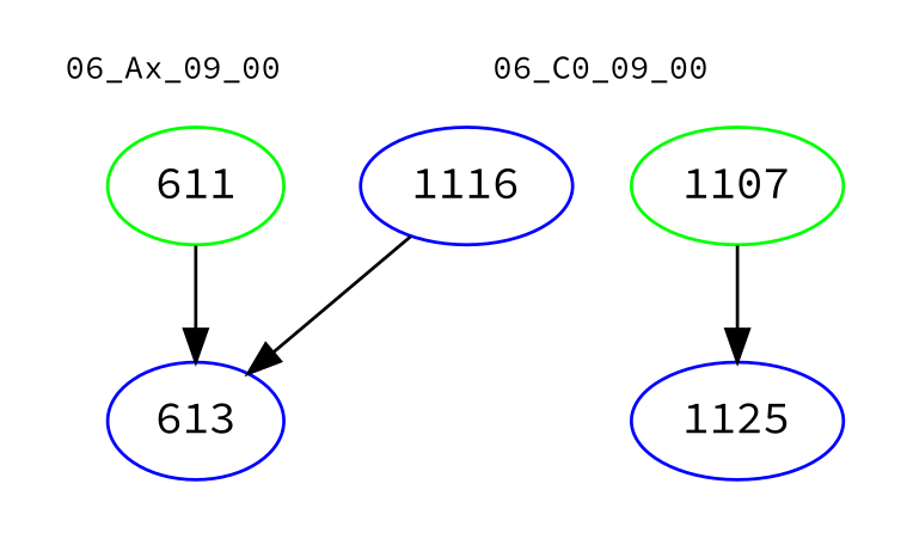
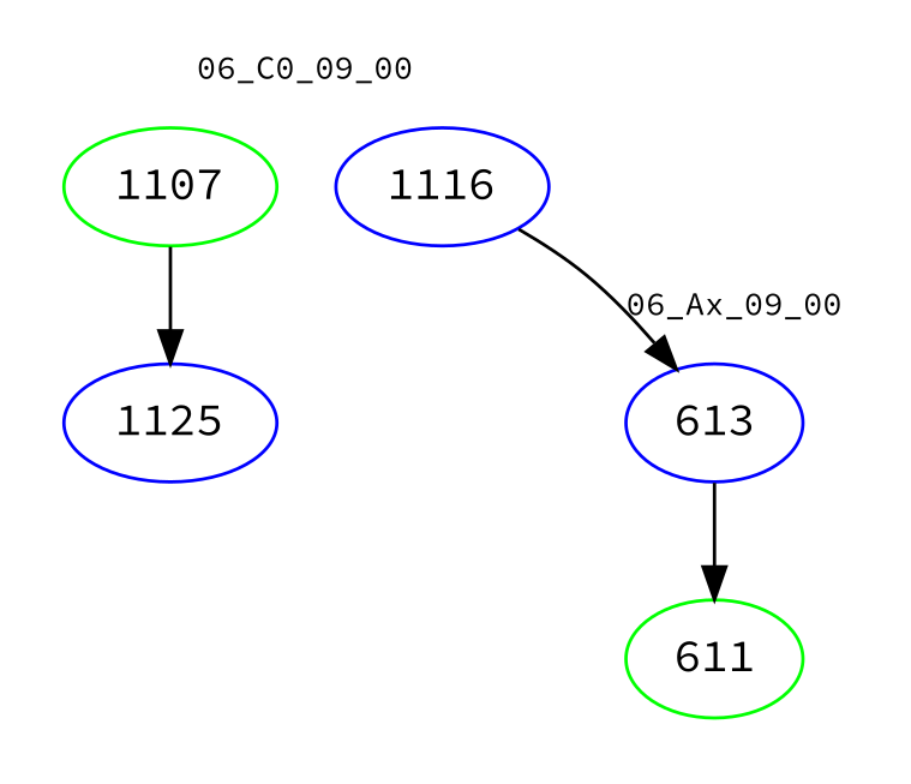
  digraph {
    fontname="Source Code Pro"
    node [color=blue fontname="Source Code Pro"]
    edge [color=black fontname="Source Code Pro"]
    n1 [label=613]
    n2 [color=green label=611]
    n3 [label=1116]
    n4 [color=green label=1107]
    n5 [label=1125]
    subgraph cluster_1 {
      color=white
      fontsize=10
      label="06_Ax_09_00"
      n1
      n2
    }
    subgraph cluster_2 {
      color=white
      fontsize=10
      label="06_C0_09_00"
      n3
      n4
      n5
    }
-   n2 -> n1
+   n1 -> n2
    n3 -> n1
    n4 -> n5
  }
